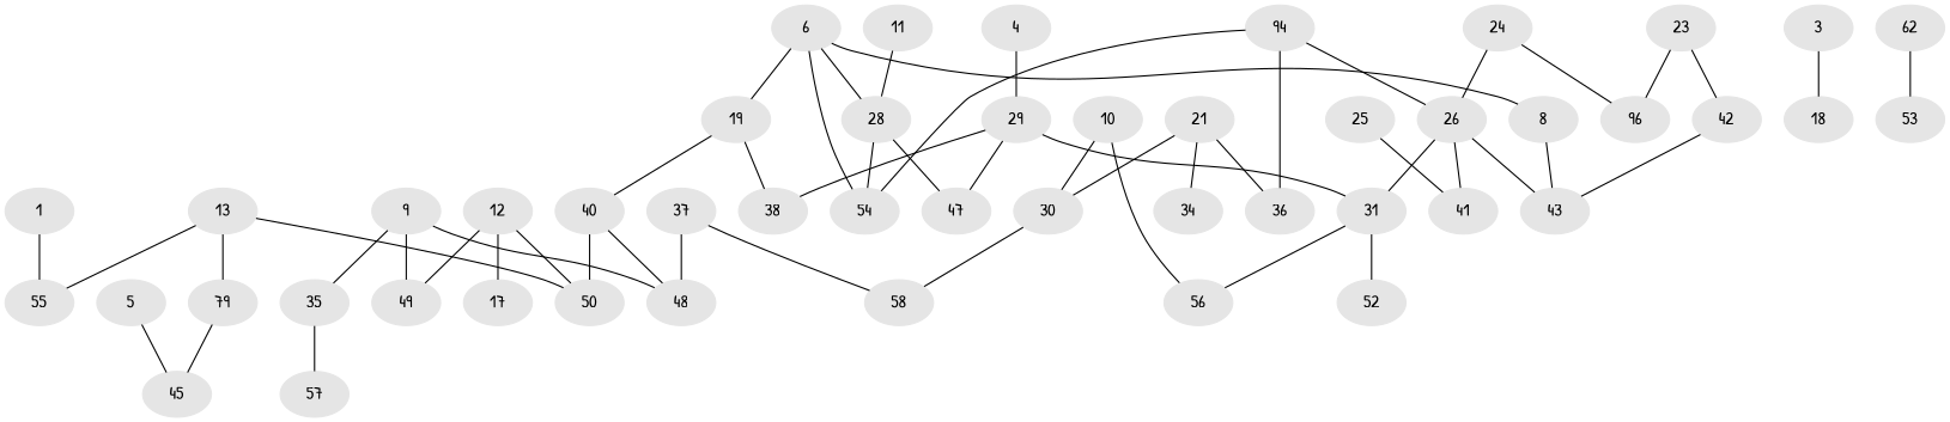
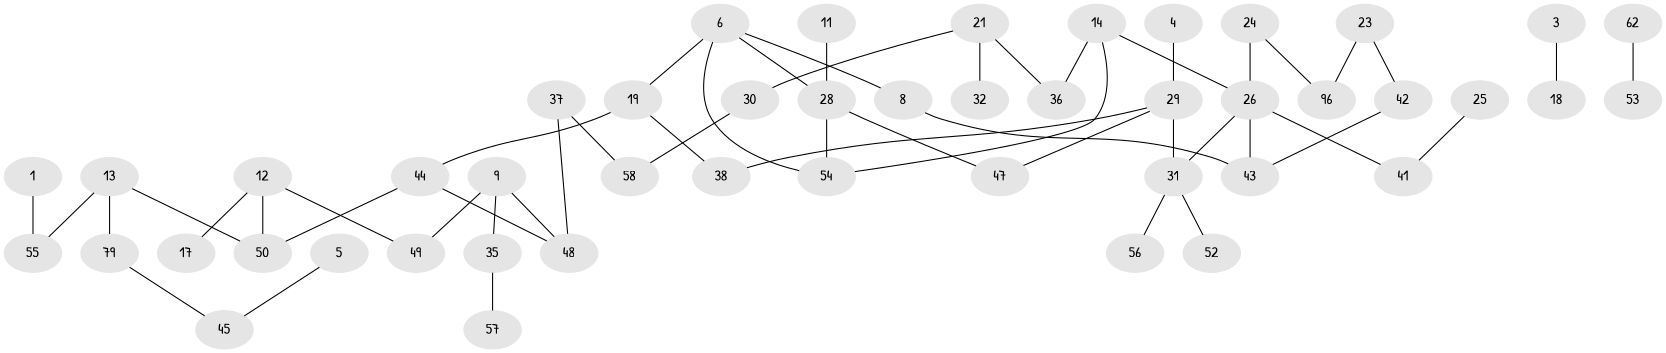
  graph {
    fontname="Patrick Hand"
    node [color=gray90 fontname="Patrick Hand" style=filled]
    edge [fontname="Patrick Hand" weight=1.0]
    1
    55
    3
    18
    4
    29
    38
    31
    47
    5
    45
    6
    8
    19
    28
    54
    43
-   40
+   40 [label=44]
    9
    35
    48
    49
    57
-   10
    30
    56
    11
    58
    12
    17
    50
-   14 [label=94]
+   14
    26
    36
    41
    n36 [label=13]
    n37 [label=79]
    21
-   32 [label=34]
+   32
    n40 [label=62]
    53
    24
    n43 [label=96]
    25
    52
    n46 [label=23]
    42
    37
    1 -- 55
    3 -- 18
    4 -- 29
    29 -- 38
    29 -- 31
    29 -- 47
    31 -- 56
    31 -- 52
    5 -- 45
    6 -- 8
    6 -- 19
    6 -- 28
    6 -- 54
    8 -- 43
    19 -- 38
    19 -- 40
    28 -- 47
    28 -- 54
    40 -- 48
    40 -- 50
    9 -- 35
    9 -- 48
    9 -- 49
    35 -- 57
-   10 -- 30
-   10 -- 56
    30 -- 58
    11 -- 28
    12 -- 49
    12 -- 17
    12 -- 50
    14 -- 54
    14 -- 26
    14 -- 36
    26 -- 31
    26 -- 43
    26 -- 41
    n36 -- 55
    n36 -- 50
    n36 -- n37
    n37 -- 45
    21 -- 30
    21 -- 36
    21 -- 32
    n40 -- 53
    24 -- 26
    24 -- n43
    25 -- 41
    n46 -- n43
    n46 -- 42
    42 -- 43
    37 -- 48
    37 -- 58
  }
